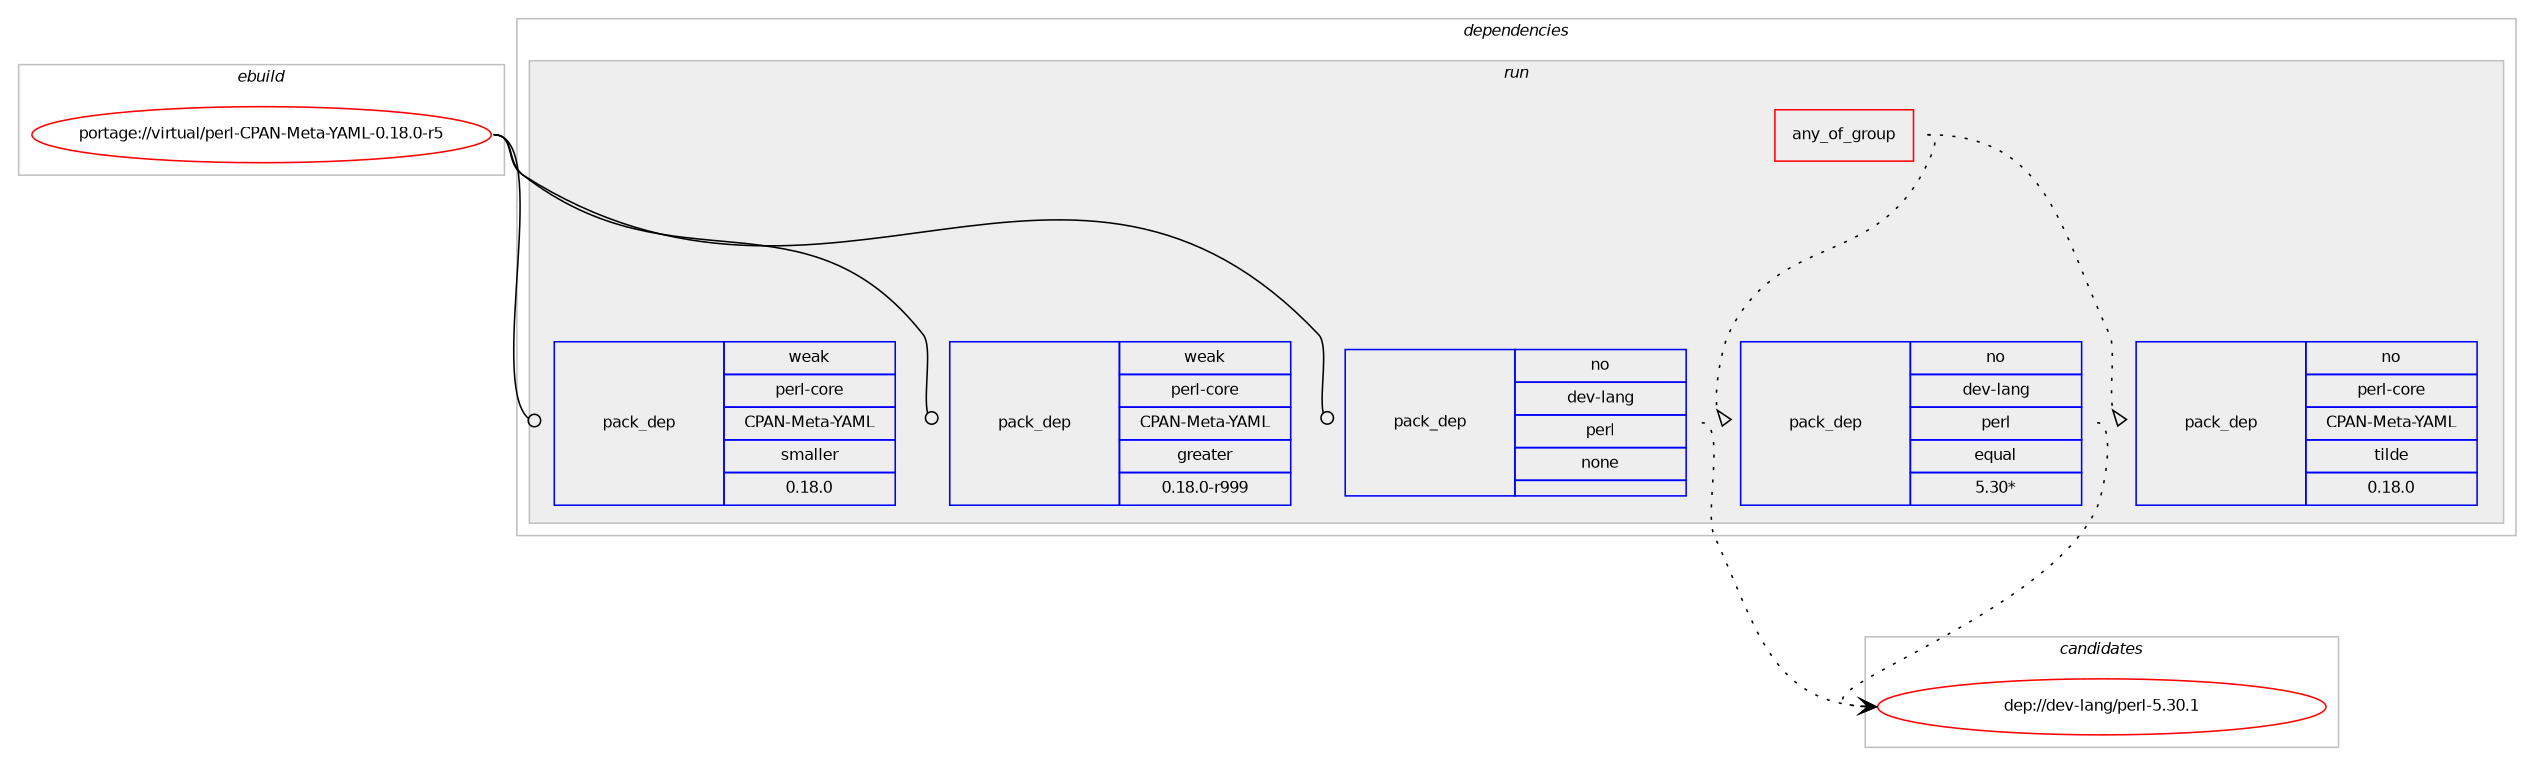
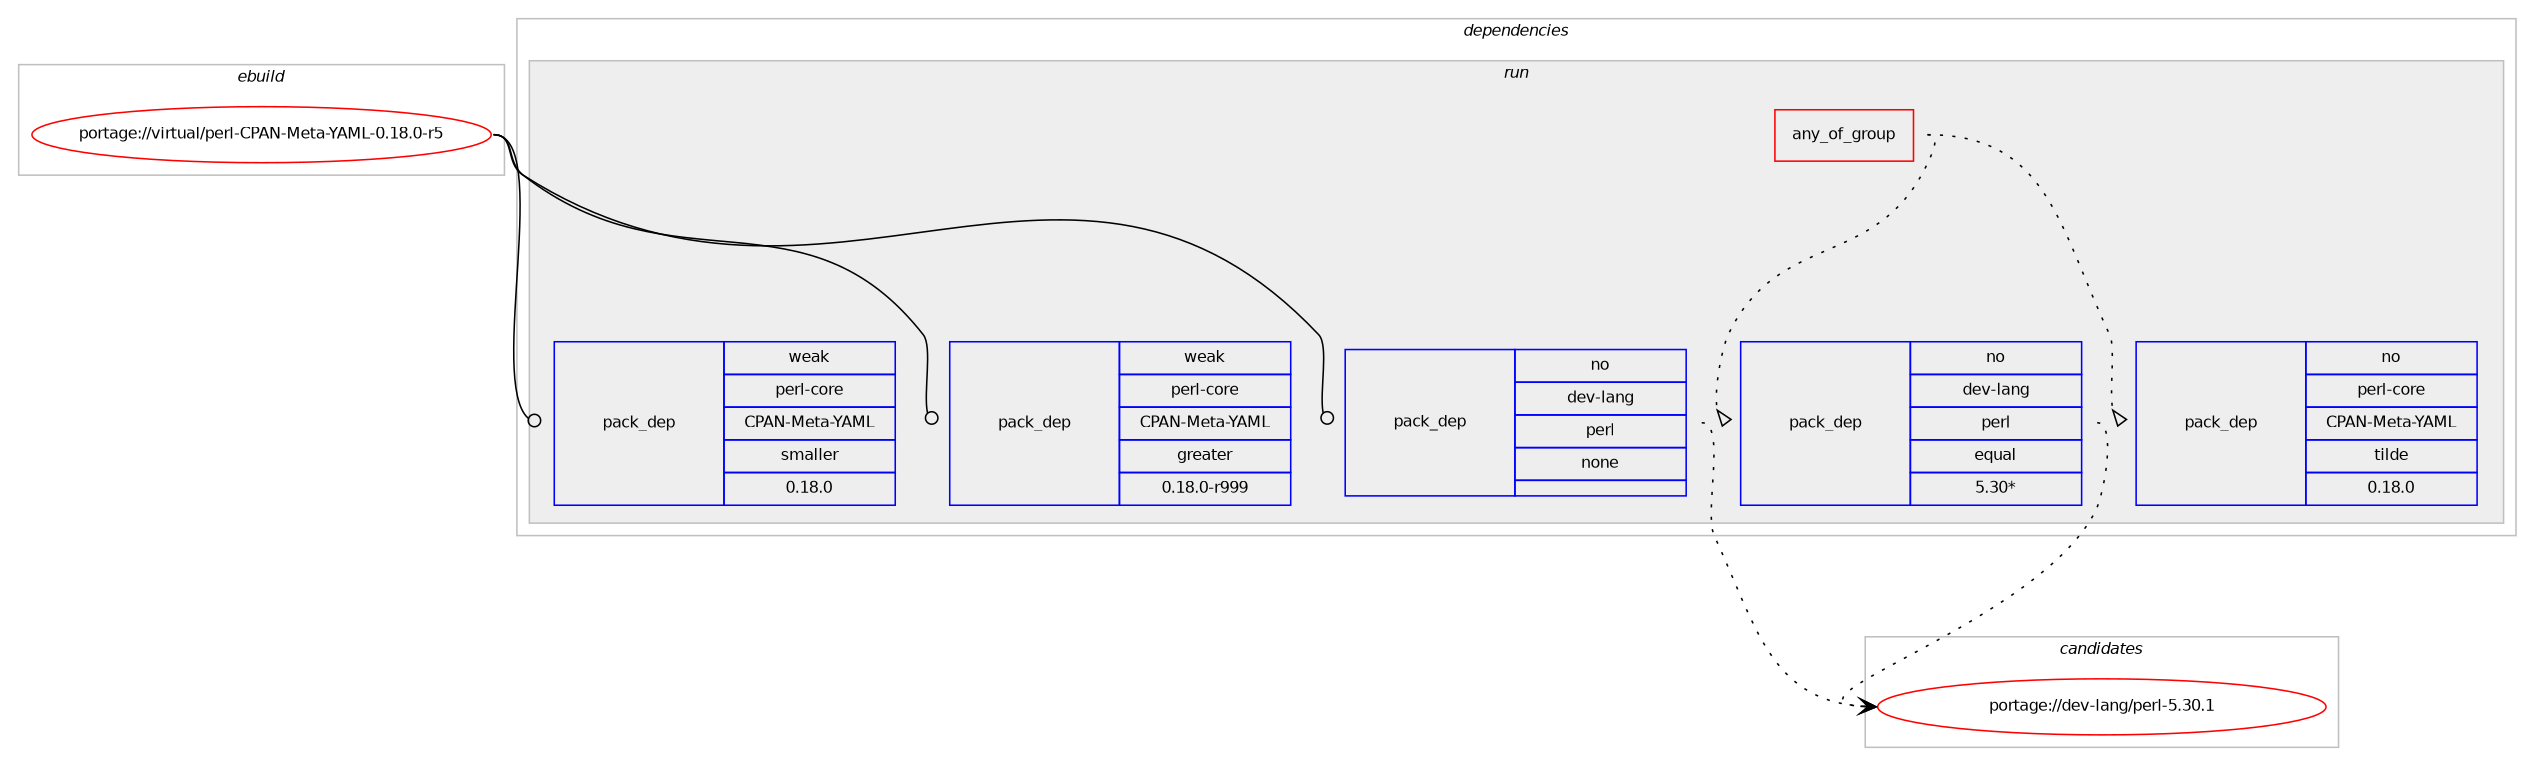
  digraph {
    compound=true
    concentrate=true
    fontname="DejaVu Sans"
    fontsize=10
    newrank=true
    rankdir=TB
    ranksep=1.5
    node [color=blue fontname="DejaVu Sans" fontsize=10 shape=none]
    edge [arrowhead=odot fontname="DejaVu Sans" headport=w style=dotted tailport=e weight=20]
    n1 [color=red label="portage://virtual/perl-CPAN-Meta-YAML-0.18.0-r5" width=4 shape=""]
    n2 [label=<<TABLE BORDER="0" CELLBORDER="1" CELLSPACING="0" CELLPADDING="4" WIDTH="220"><TR><TD ROWSPAN="6" CELLPADDING="30">pack_dep</TD></TR><TR><TD WIDTH="110">no</TD></TR><TR><TD>dev-lang</TD></TR><TR><TD>perl</TD></TR><TR><TD>equal</TD></TR><TR><TD>5.30*</TD></TR></TABLE>>]
    n3 [label=<<TABLE BORDER="0" CELLBORDER="1" CELLSPACING="0" CELLPADDING="4" WIDTH="220"><TR><TD ROWSPAN="6" CELLPADDING="30">pack_dep</TD></TR><TR><TD WIDTH="110">no</TD></TR><TR><TD>perl-core</TD></TR><TR><TD>CPAN-Meta-YAML</TD></TR><TR><TD>tilde</TD></TR><TR><TD>0.18.0</TD></TR></TABLE>>]
    n4 [color=red label=<<TABLE BORDER="0" CELLBORDER="1" CELLSPACING="0" CELLPADDING="4"><TR><TD CELLPADDING="10">any_of_group</TD></TR></TABLE>>]
    n5 [label=<<TABLE BORDER="0" CELLBORDER="1" CELLSPACING="0" CELLPADDING="4" WIDTH="220"><TR><TD ROWSPAN="6" CELLPADDING="30">pack_dep</TD></TR><TR><TD WIDTH="110">no</TD></TR><TR><TD>dev-lang</TD></TR><TR><TD>perl</TD></TR><TR><TD>none</TD></TR><TR><TD></TD></TR></TABLE>>]
    n6 [label=<<TABLE BORDER="0" CELLBORDER="1" CELLSPACING="0" CELLPADDING="4" WIDTH="220"><TR><TD ROWSPAN="6" CELLPADDING="30">pack_dep</TD></TR><TR><TD WIDTH="110">weak</TD></TR><TR><TD>perl-core</TD></TR><TR><TD>CPAN-Meta-YAML</TD></TR><TR><TD>greater</TD></TR><TR><TD>0.18.0-r999</TD></TR></TABLE>>]
    n7 [label=<<TABLE BORDER="0" CELLBORDER="1" CELLSPACING="0" CELLPADDING="4" WIDTH="220"><TR><TD ROWSPAN="6" CELLPADDING="30">pack_dep</TD></TR><TR><TD WIDTH="110">weak</TD></TR><TR><TD>perl-core</TD></TR><TR><TD>CPAN-Meta-YAML</TD></TR><TR><TD>smaller</TD></TR><TR><TD>0.18.0</TD></TR></TABLE>>]
-   n8 [color=red label="dep://dev-lang/perl-5.30.1" width=4 shape=""]
+   n8 [color=red label="portage://dev-lang/perl-5.30.1" width=4 shape=""]
    subgraph cluster_1 {
      color=gray
      label=<<i>ebuild</i>>
      rank=same
      n1
    }
    subgraph cluster_2 {
      color=gray
      label=<<i>dependencies</i>>
      subgraph cluster_3 {
        color=gray
        fillcolor="#eeeeee"
        label=<<i>compile</i>>
        style=filled
      }
      subgraph cluster_4 {
        color=gray
        fillcolor="#eeeeee"
        label=<<i>compile and run</i>>
        style=filled
      }
      subgraph cluster_5 {
        color=gray
        fillcolor="#eeeeee"
        label=<<i>run</i>>
        style=filled
        subgraph sub_6 {
          color=gray
          fillcolor="#eeeeee"
          label=<<i>run</i>>
          style=filled
          n4
          subgraph sub_7 {
            color=gray
            fillcolor="#eeeeee"
            label=<<i>run</i>>
            style=filled
            n2
          }
          subgraph sub_8 {
            color=gray
            fillcolor="#eeeeee"
            label=<<i>run</i>>
            style=filled
            n3
          }
        }
        subgraph sub_9 {
          color=gray
          fillcolor="#eeeeee"
          label=<<i>run</i>>
          style=filled
          n5
        }
        subgraph sub_10 {
          color=gray
          fillcolor="#eeeeee"
          label=<<i>run</i>>
          style=filled
          n6
        }
        subgraph sub_11 {
          color=gray
          fillcolor="#eeeeee"
          label=<<i>run</i>>
          style=filled
          n7
        }
      }
    }
    subgraph cluster_12 {
      color=gray
      label=<<i>candidates</i>>
      rank=same
      subgraph sub_13 {
        color=black
        label=<<i>candidates</i>>
        nodesep=1
        rank=same
        n8
      }
      subgraph sub_14 {
        color=black
        label=<<i>candidates</i>>
        nodesep=1
        rank=same
      }
      subgraph sub_15 {
        color=black
        label=<<i>candidates</i>>
        nodesep=1
        rank=same
        n8
      }
      subgraph sub_16 {
        color=black
        label=<<i>candidates</i>>
        nodesep=1
        rank=same
      }
      subgraph sub_17 {
        color=black
        label=<<i>candidates</i>>
        nodesep=1
        rank=same
      }
    }
    n1 -> n5 [style=solid]
    n1 -> n6 [style=solid]
    n1 -> n7 [style=solid]
    n2 -> n8 [arrowhead=vee weight=100]
    n4 -> n2 [arrowhead=oinv]
    n4 -> n3 [arrowhead=oinv]
    n5 -> n8 [arrowhead=vee weight=100]
  }
